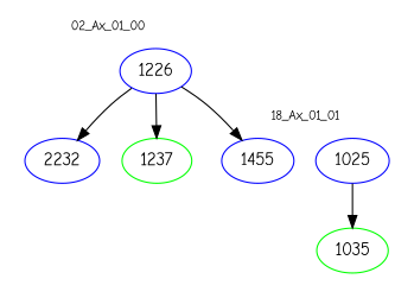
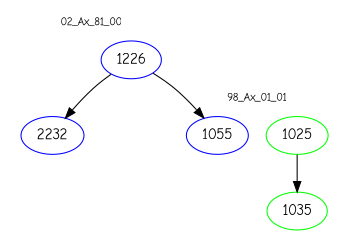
  digraph {
    fontname="Comic Neue"
    node [color=blue fontname="Comic Neue"]
    edge [color=black fontname="Comic Neue"]
-   n1 [label=1025]
+   n1 [color=green label=1025]
    n2 [color=green label=1035]
-   n3 [label=1455]
+   n3 [label=1055]
    n4 [label=1226]
    n5 [label=2232]
-   n6 [color=green label=1237]
    subgraph cluster_1 {
      color=white
      fontsize=10
-     label="18_Ax_01_01"
+     label="98_Ax_01_01"
      n1
      n2
      n3
    }
    subgraph cluster_2 {
      color=white
      fontsize=10
-     label="02_Ax_01_00"
+     label="02_Ax_81_00"
      n4
      n5
-     n6
    }
    n1 -> n2
    n4 -> n3
    n4 -> n5
-   n4 -> n6
  }
